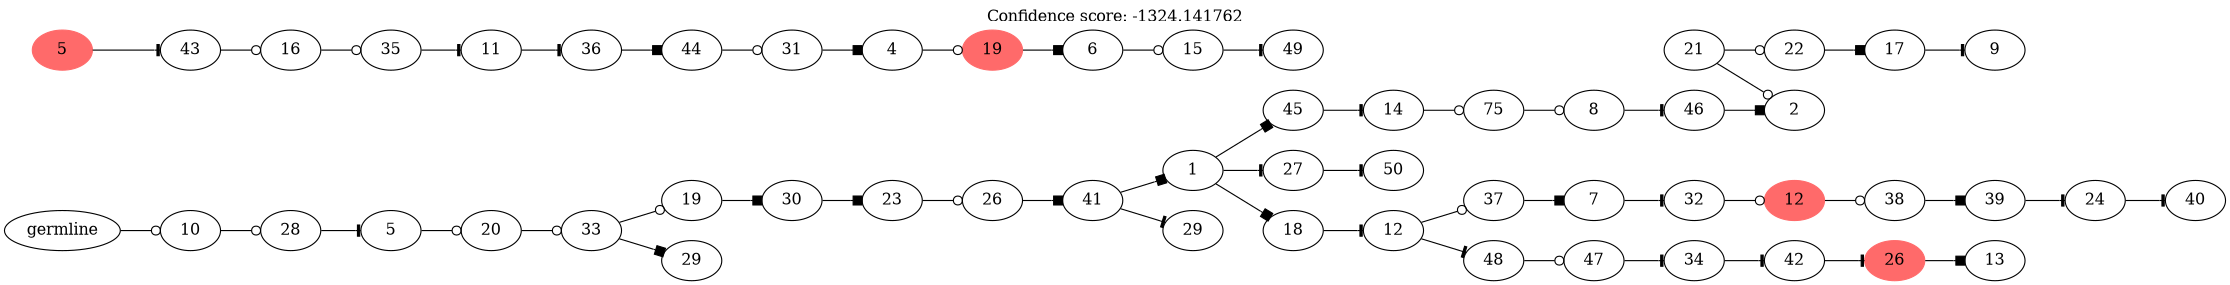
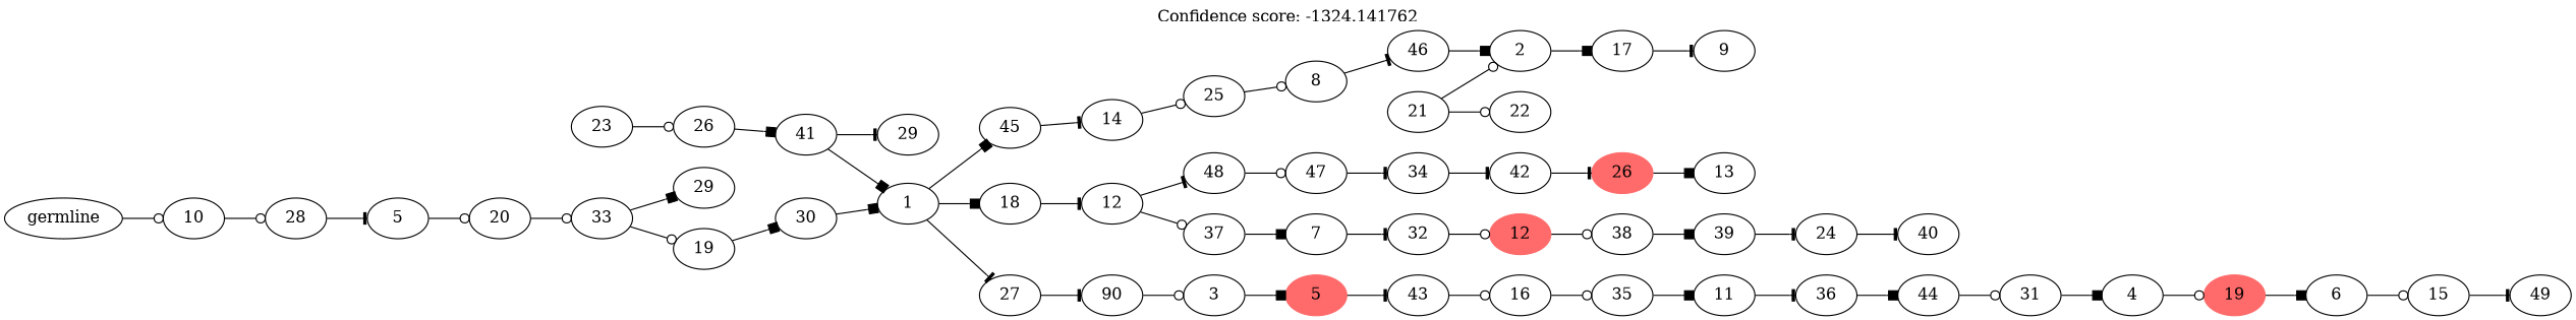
  digraph {
    label="Confidence score: -1324.141762"
    labelloc=t
    rankdir=LR
    edge [arrowhead=odot]
    n1 [color=indianred1 label=26 style=filled]
    n2 [label=13]
    n3 [label=42]
    n4 [label=34]
    n5 [label=47]
    n6 [label=48]
    n7 [label=24]
    n8 [label=40]
    n9 [label=39]
    n10 [label=38]
    n11 [color=indianred1 label=12 style=filled]
    n12 [label=32]
    n13 [label=7]
    n14 [label=37]
    n15 [label=12]
    n16 [label=18]
    n17 [label=15]
    n18 [label=49]
    n19 [label=6]
    n20 [color=indianred1 label=19 style=filled]
    n21 [label=4]
    n22 [label=31]
    n23 [label=44]
    n24 [label=36]
    n25 [label=11]
    n26 [label=35]
    n27 [label=16]
    n28 [label=43]
    n29 [color=indianred1 label=5 style=filled]
-   n31 [label=50]
+   n30 [label=3]
+   n31 [label=90]
    n32 [label=27]
    n33 [label=17]
    n34 [label=9]
    n35 [label=22]
    n36 [label=21]
    n37 [label=2]
    n38 [label=46]
    n39 [label=8]
-   n40 [label=75]
+   n40 [label=25]
    n41 [label=14]
    n42 [label=45]
    n43 [label=1]
    n44 [label=41]
    n45 [label=29]
    n46 [label=26]
    n47 [label=23]
    n48 [label=30]
    n49 [label=19]
    n50 [label=33]
    n51 [label=29]
    n52 [label=20]
    n53 [label=5]
    n54 [label=28]
    n55 [label=10]
    n56 [label=germline]
    n1 -> n2 [arrowhead=box]
    n3 -> n1 [arrowhead=tee]
    n4 -> n3 [arrowhead=tee]
    n5 -> n4 [arrowhead=tee]
    n6 -> n5
    n7 -> n8 [arrowhead=tee]
    n9 -> n7 [arrowhead=tee]
    n10 -> n9 [arrowhead=box]
    n11 -> n10
    n12 -> n11
    n13 -> n12 [arrowhead=tee]
    n14 -> n13 [arrowhead=box]
    n15 -> n6 [arrowhead=tee]
    n15 -> n14
    n16 -> n15 [arrowhead=tee]
    n17 -> n18 [arrowhead=tee]
    n19 -> n17
    n20 -> n19 [arrowhead=box]
    n21 -> n20
    n22 -> n21 [arrowhead=box]
    n23 -> n22
    n24 -> n23 [arrowhead=box]
    n25 -> n24 [arrowhead=tee]
-   n26 -> n25 [arrowhead=tee]
+   n26 -> n25 [arrowhead=box]
    n27 -> n26
    n28 -> n27
    n29 -> n28 [arrowhead=tee]
+   n30 -> n29 [arrowhead=box]
+   n31 -> n30
    n32 -> n31 [arrowhead=tee]
    n33 -> n34 [arrowhead=tee]
-   n35 -> n33 [arrowhead=box]
+   n37 -> n33 [arrowhead=box]
    n36 -> n35
    n36 -> n37
    n38 -> n37 [arrowhead=box]
    n39 -> n38 [arrowhead=tee]
    n40 -> n39
    n41 -> n40
    n42 -> n41 [arrowhead=tee]
    n43 -> n16 [arrowhead=box]
    n43 -> n32 [arrowhead=tee]
    n43 -> n42 [arrowhead=box]
    n44 -> n43 [arrowhead=box]
    n44 -> n45 [arrowhead=tee]
    n46 -> n44 [arrowhead=box]
    n47 -> n46
-   n48 -> n47 [arrowhead=box]
+   n48 -> n43 [arrowhead=box]
    n49 -> n48 [arrowhead=box]
    n50 -> n49
    n50 -> n51 [arrowhead=box]
    n52 -> n50
    n53 -> n52
    n54 -> n53 [arrowhead=tee]
    n55 -> n54
    n56 -> n55
  }
